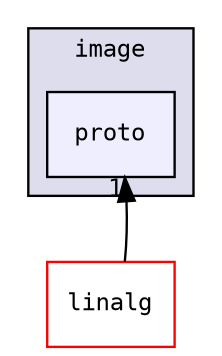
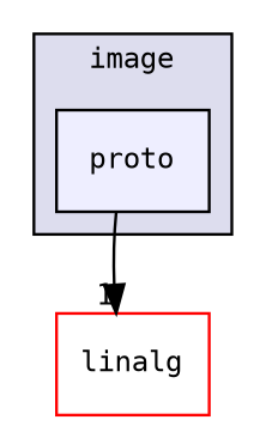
  digraph {
    compound=true
    fontname="DejaVu Sans Mono"
    node [fontname="DejaVu Sans Mono" fontsize=10 shape=box style=filled]
    n1 [fillcolor="#eeeeff" label=proto pencolor=black]
    n2 [color=red fillcolor=white label=linalg]
    subgraph cluster_1 {
      bgcolor="#ddddee"
      fontsize=10
      label=image
      pencolor=black
      n1
    }
-   n2 -> n1 [headlabel=1 labeldistance=1.5 labelfontname=Helvetica labelfontsize=10 fontname="DejaVu Sans Mono"]
+   n1 -> n2 [headlabel=1 labeldistance=1.5 labelfontname=Helvetica labelfontsize=10 fontname="DejaVu Sans Mono"]
  }
